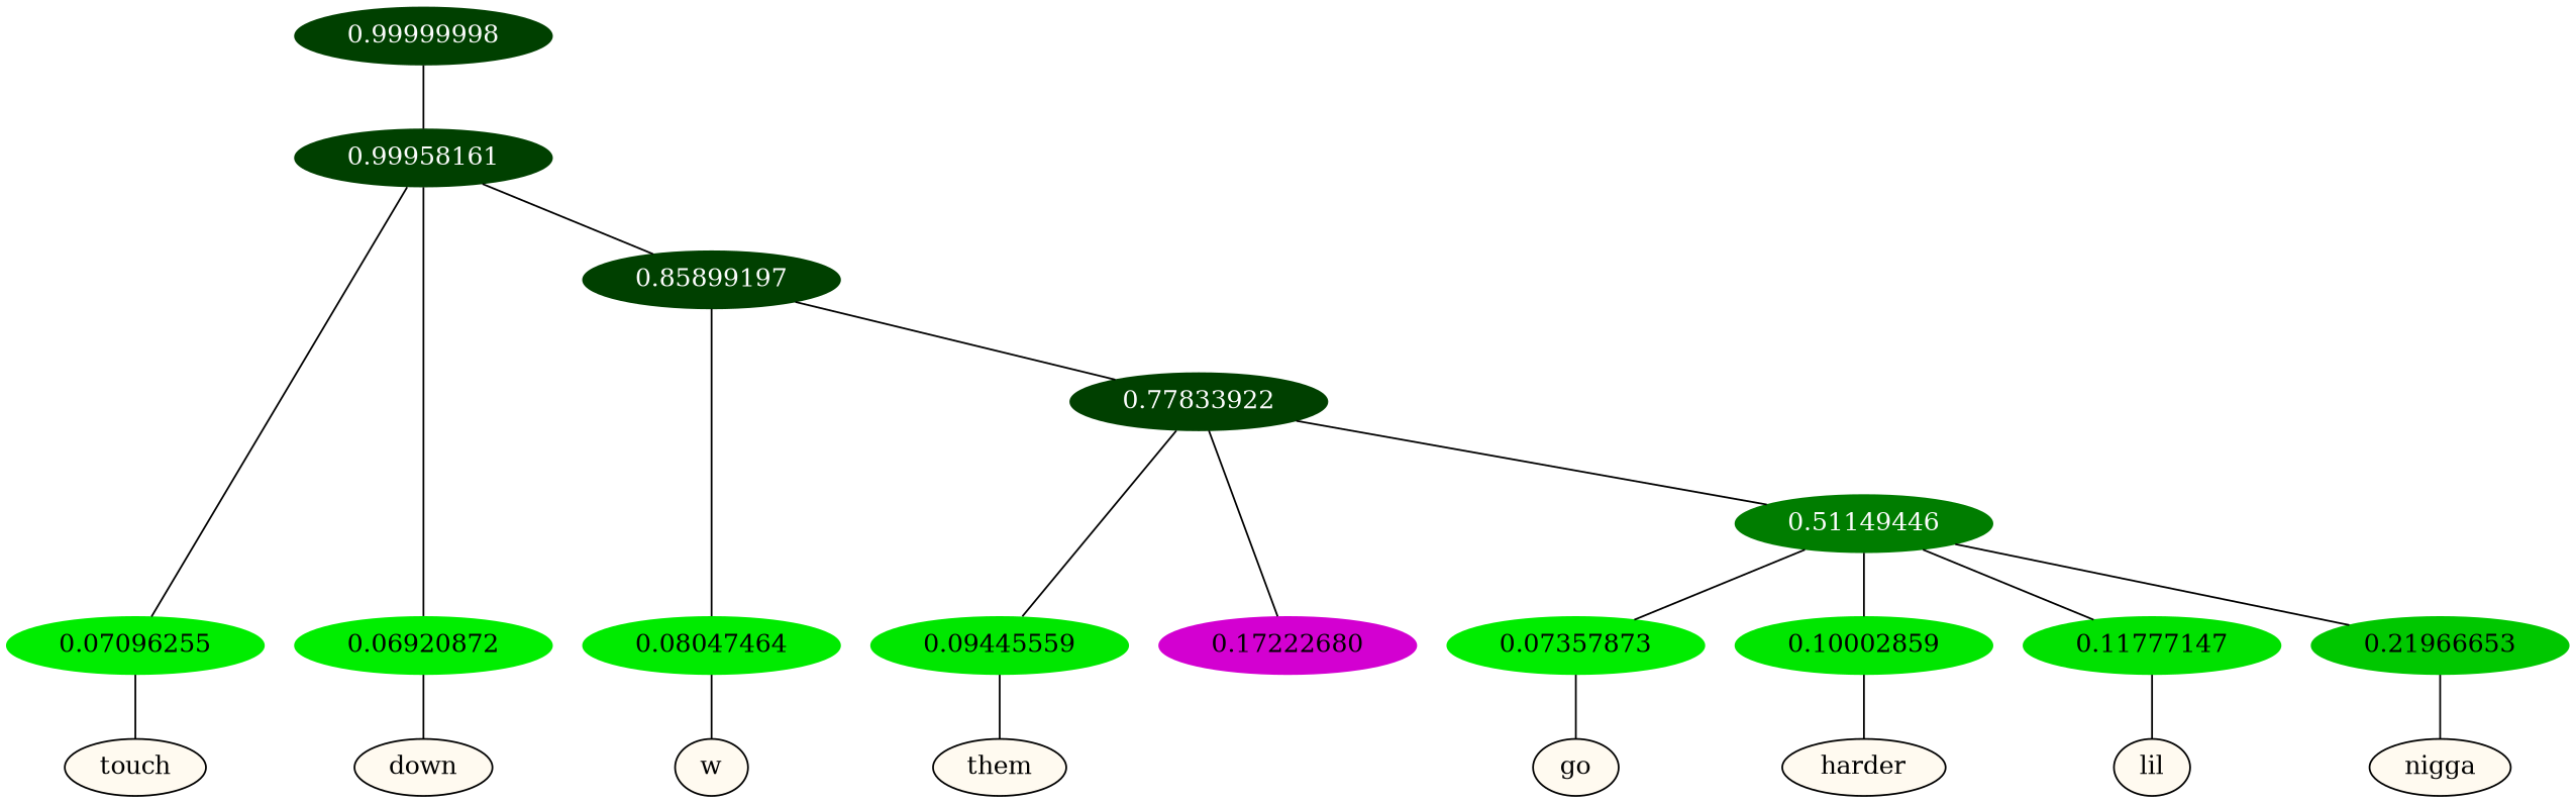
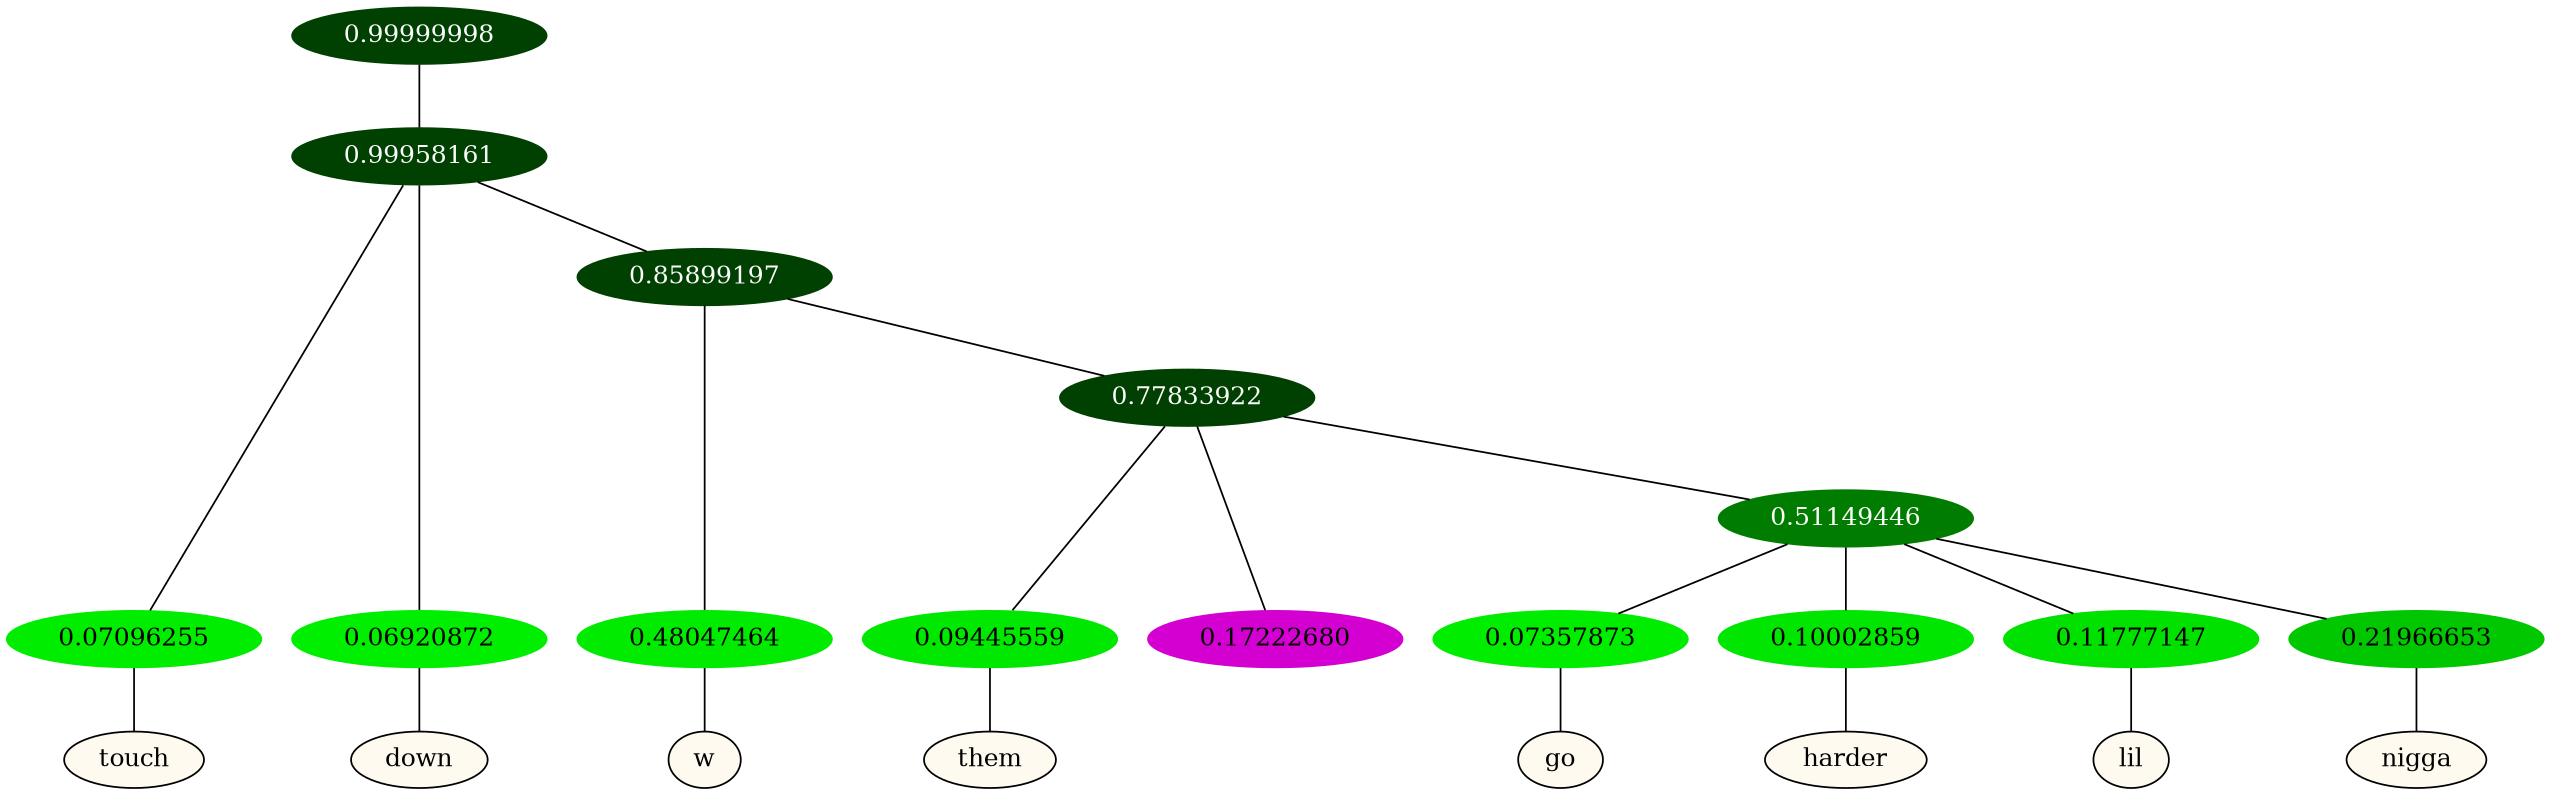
  graph {
    node [color=black format=png nodesep=0.001 ordering=out overlap_scaling=0.01 ranksep=0.001 style=filled fontcolor=black]
    n1 [fillcolor=floralwhite height=0.15 label=touch style="filled,solid" width=0.15 fontcolor=""]
    n2 [fillcolor=floralwhite height=0.15 label=down style="filled,solid" width=0.15 fontcolor=""]
    n3 [fillcolor=floralwhite height=0.15 label=w style="filled,solid" width=0.15 fontcolor=""]
    n4 [fillcolor=floralwhite height=0.15 label=them style="filled,solid" width=0.15 fontcolor=""]
    n5 [fillcolor=floralwhite height=0.15 label=go style="filled,solid" width=0.15 fontcolor=""]
    n6 [fillcolor=floralwhite height=0.15 label=harder style="filled,solid" width=0.15 fontcolor=""]
    n7 [fillcolor=floralwhite height=0.15 label=lil style="filled,solid" width=0.15 fontcolor=""]
    n8 [fillcolor=floralwhite height=0.15 label=nigga style="filled,solid" width=0.15 fontcolor=""]
    n9 [color="0.334 1.000 0.929" height=0.15 label=0.07096255 width=0.15]
    n10 [color="0.334 1.000 0.931" height=0.15 label=0.06920872 width=0.15]
-   n11 [color="0.334 1.000 0.920" height=0.15 label=0.08047464 width=0.15]
+   n11 [color="0.334 1.000 0.920" height=0.15 label=0.48047464 width=0.15]
    n12 [color="0.334 1.000 0.906" height=0.15 label=0.09445559 width=0.15]
    n13 [color="0.835 1.000 0.828" height=0.15 label=0.17222680 width=0.15]
    n14 [color="0.334 1.000 0.926" height=0.15 label=0.07357873 width=0.15]
    n15 [color="0.334 1.000 0.900" height=0.15 label=0.10002859 width=0.15]
    n16 [color="0.334 1.000 0.882" height=0.15 label=0.11777147 width=0.15]
    n17 [color="0.334 1.000 0.780" height=0.15 label=0.21966653 width=0.15]
    n18 [color="0.334 1.000 0.250" fontcolor=grey99 height=0.15 label=0.99999998 width=0.15]
    n19 [color="0.334 1.000 0.250" fontcolor=grey99 height=0.15 label=0.99958161 width=0.15]
    n20 [color="0.334 1.000 0.250" fontcolor=grey99 height=0.15 label=0.85899197 width=0.15]
    n21 [color="0.334 1.000 0.250" fontcolor=grey99 height=0.15 label=0.77833922 width=0.15]
    n22 [color="0.334 1.000 0.489" fontcolor=grey99 height=0.15 label=0.51149446 width=0.15]
    subgraph sub_1 {
      rank=same
      n1
      n2
      n3
      n4
      n5
      n6
      n7
      n8
    }
    subgraph sub_2 {
      rank=same
      n9
      n10
      n11
      n12
      n13
      n14
      n15
      n16
      n17
    }
    n9 -- n1
    n10 -- n2
    n11 -- n3
    n12 -- n4
    n14 -- n5
    n15 -- n6
    n16 -- n7
    n17 -- n8
    n18 -- n19
    n19 -- n9
    n19 -- n10
    n19 -- n20
    n20 -- n11
    n20 -- n21
    n21 -- n12
    n21 -- n13
    n21 -- n22
    n22 -- n14
    n22 -- n15
    n22 -- n16
    n22 -- n17
  }
